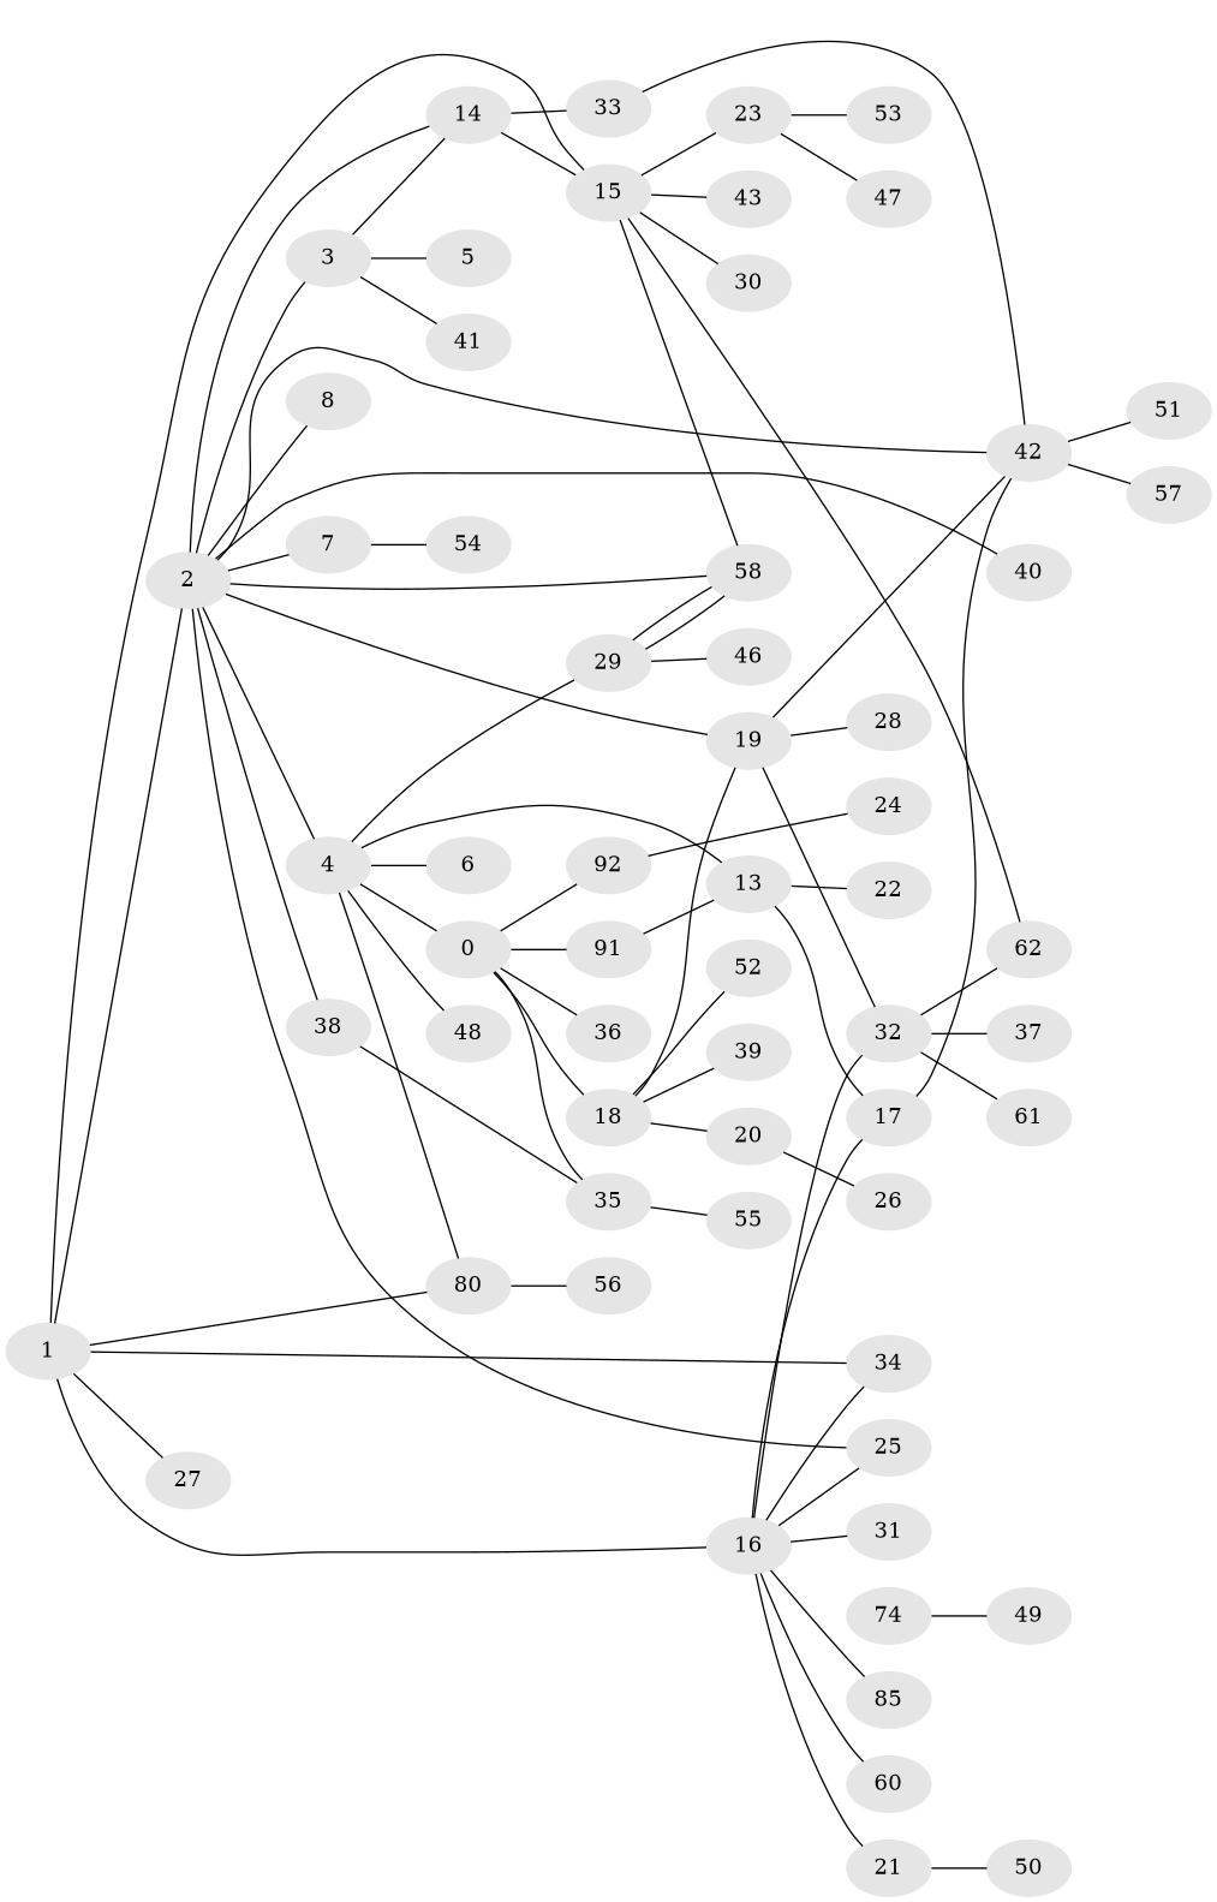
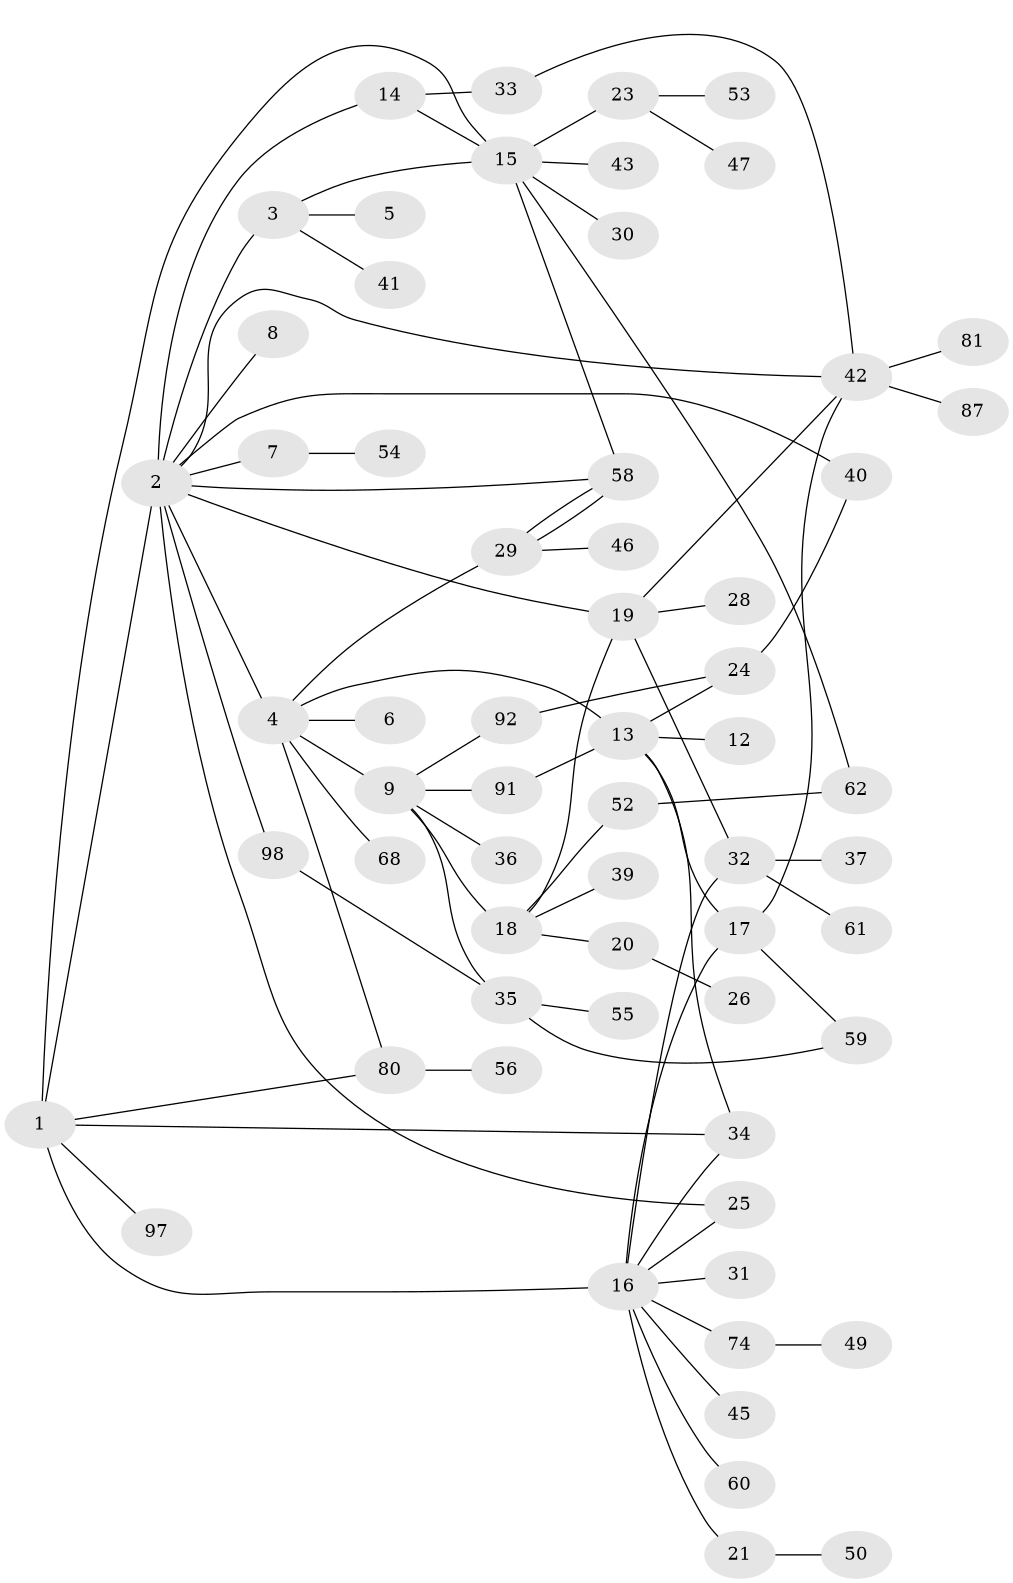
  graph {
    rankdir=LR
    node [color=gray90 style=filled]
    1
    2
    n3 [label=80]
    15
    16
-   27
+   27 [label=97]
    34
    3
    4
    7
    8
    14
    19
    25
-   38
+   38 [label=98]
    40
    42
    58
    56
    23
    30
    43
    62
    17
    21
    31
    32
    n28 [label=74]
-   45 [label=85]
+   45
    60
    5
    41
    6
-   9 [label=0]
+   9
    13
    29
-   48
+   48 [label=68]
    54
    33
    28
    35
-   51
-   57
+   51 [label=81]
+   57 [label=87]
    n44 [label=91]
    n45 [label=92]
    18
    36
    24
-   22
+   22 [label=12]
    46
    20
    39
    52
+   59
    55
    47
    53
    50
    37
    61
    49
    26
    1 -- 2
    1 -- n3
    1 -- 15
    1 -- 16
    1 -- 27
    1 -- 34
    2 -- 3
    2 -- 4
    2 -- 7
    2 -- 8
    2 -- 14
    2 -- 19
    2 -- 25
    2 -- 38
    2 -- 40
    2 -- 42
    2 -- 58
    n3 -- 56
    15 -- 58
    15 -- 23
    15 -- 30
    15 -- 43
    15 -- 62
    16 -- 34
    16 -- 25
    16 -- 17
    16 -- 21
    16 -- 31
    16 -- 32
+   16 -- n28
    16 -- 45
    16 -- 60
-   3 -- 14
+   3 -- 15
    3 -- 5
    3 -- 41
    4 -- n3
    4 -- 6
    4 -- 9
    4 -- 13
    4 -- 29
    4 -- 48
    7 -- 54
    14 -- 15
    14 -- 33
    19 -- 42
    19 -- 32
    19 -- 28
    38 -- 35
    42 -- 51
    42 -- 57
    23 -- 47
    23 -- 53
    17 -- 42
+   17 -- 59
    21 -- 50
-   32 -- 62
+   52 -- 62
    32 -- 37
    32 -- 61
    n28 -- 49
    9 -- 35
    9 -- n44
    9 -- n45
    9 -- 18
    9 -- 36
+   13 -- 34
    13 -- 17
+   13 -- 24
    13 -- 22
    29 -- 58
    29 -- 58
    29 -- 46
    33 -- 42
+   35 -- 59
    35 -- 55
    n44 -- 13
    n45 -- 24
    18 -- 19
    18 -- 20
    18 -- 39
    18 -- 52
+   24 -- 40
    20 -- 26
  }
